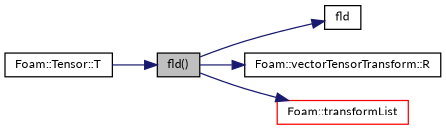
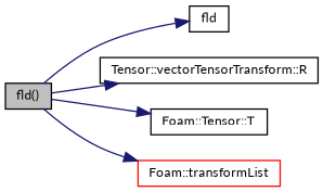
  digraph {
    fontname=Lato
    rankdir=LR
    node [color=black fontname=Lato fontsize=10 shape=record]
    edge [color=midnightblue fontname=Lato fontsize=10 labelfontname=FreeSans labelfontsize=10 style=solid]
    n1 [fillcolor=grey75 fontcolor=black height=0.2 label="fld()" style=filled width=0.4]
    n2 [height=0.2 label=fld width=0.4]
-   n3 [height=0.2 label="Foam::vectorTensorTransform::R" width=0.4]
+   n3 [height=0.2 label="Tensor::vectorTensorTransform::R" width=0.4]
    n4 [height=0.2 label="Foam::Tensor::T" width=0.4]
    n5 [color=red height=0.2 label="Foam::transformList" width=0.4]
    n1 -> n2
    n1 -> n3
-   n4 -> n1
+   n1 -> n4
    n1 -> n5
  }
